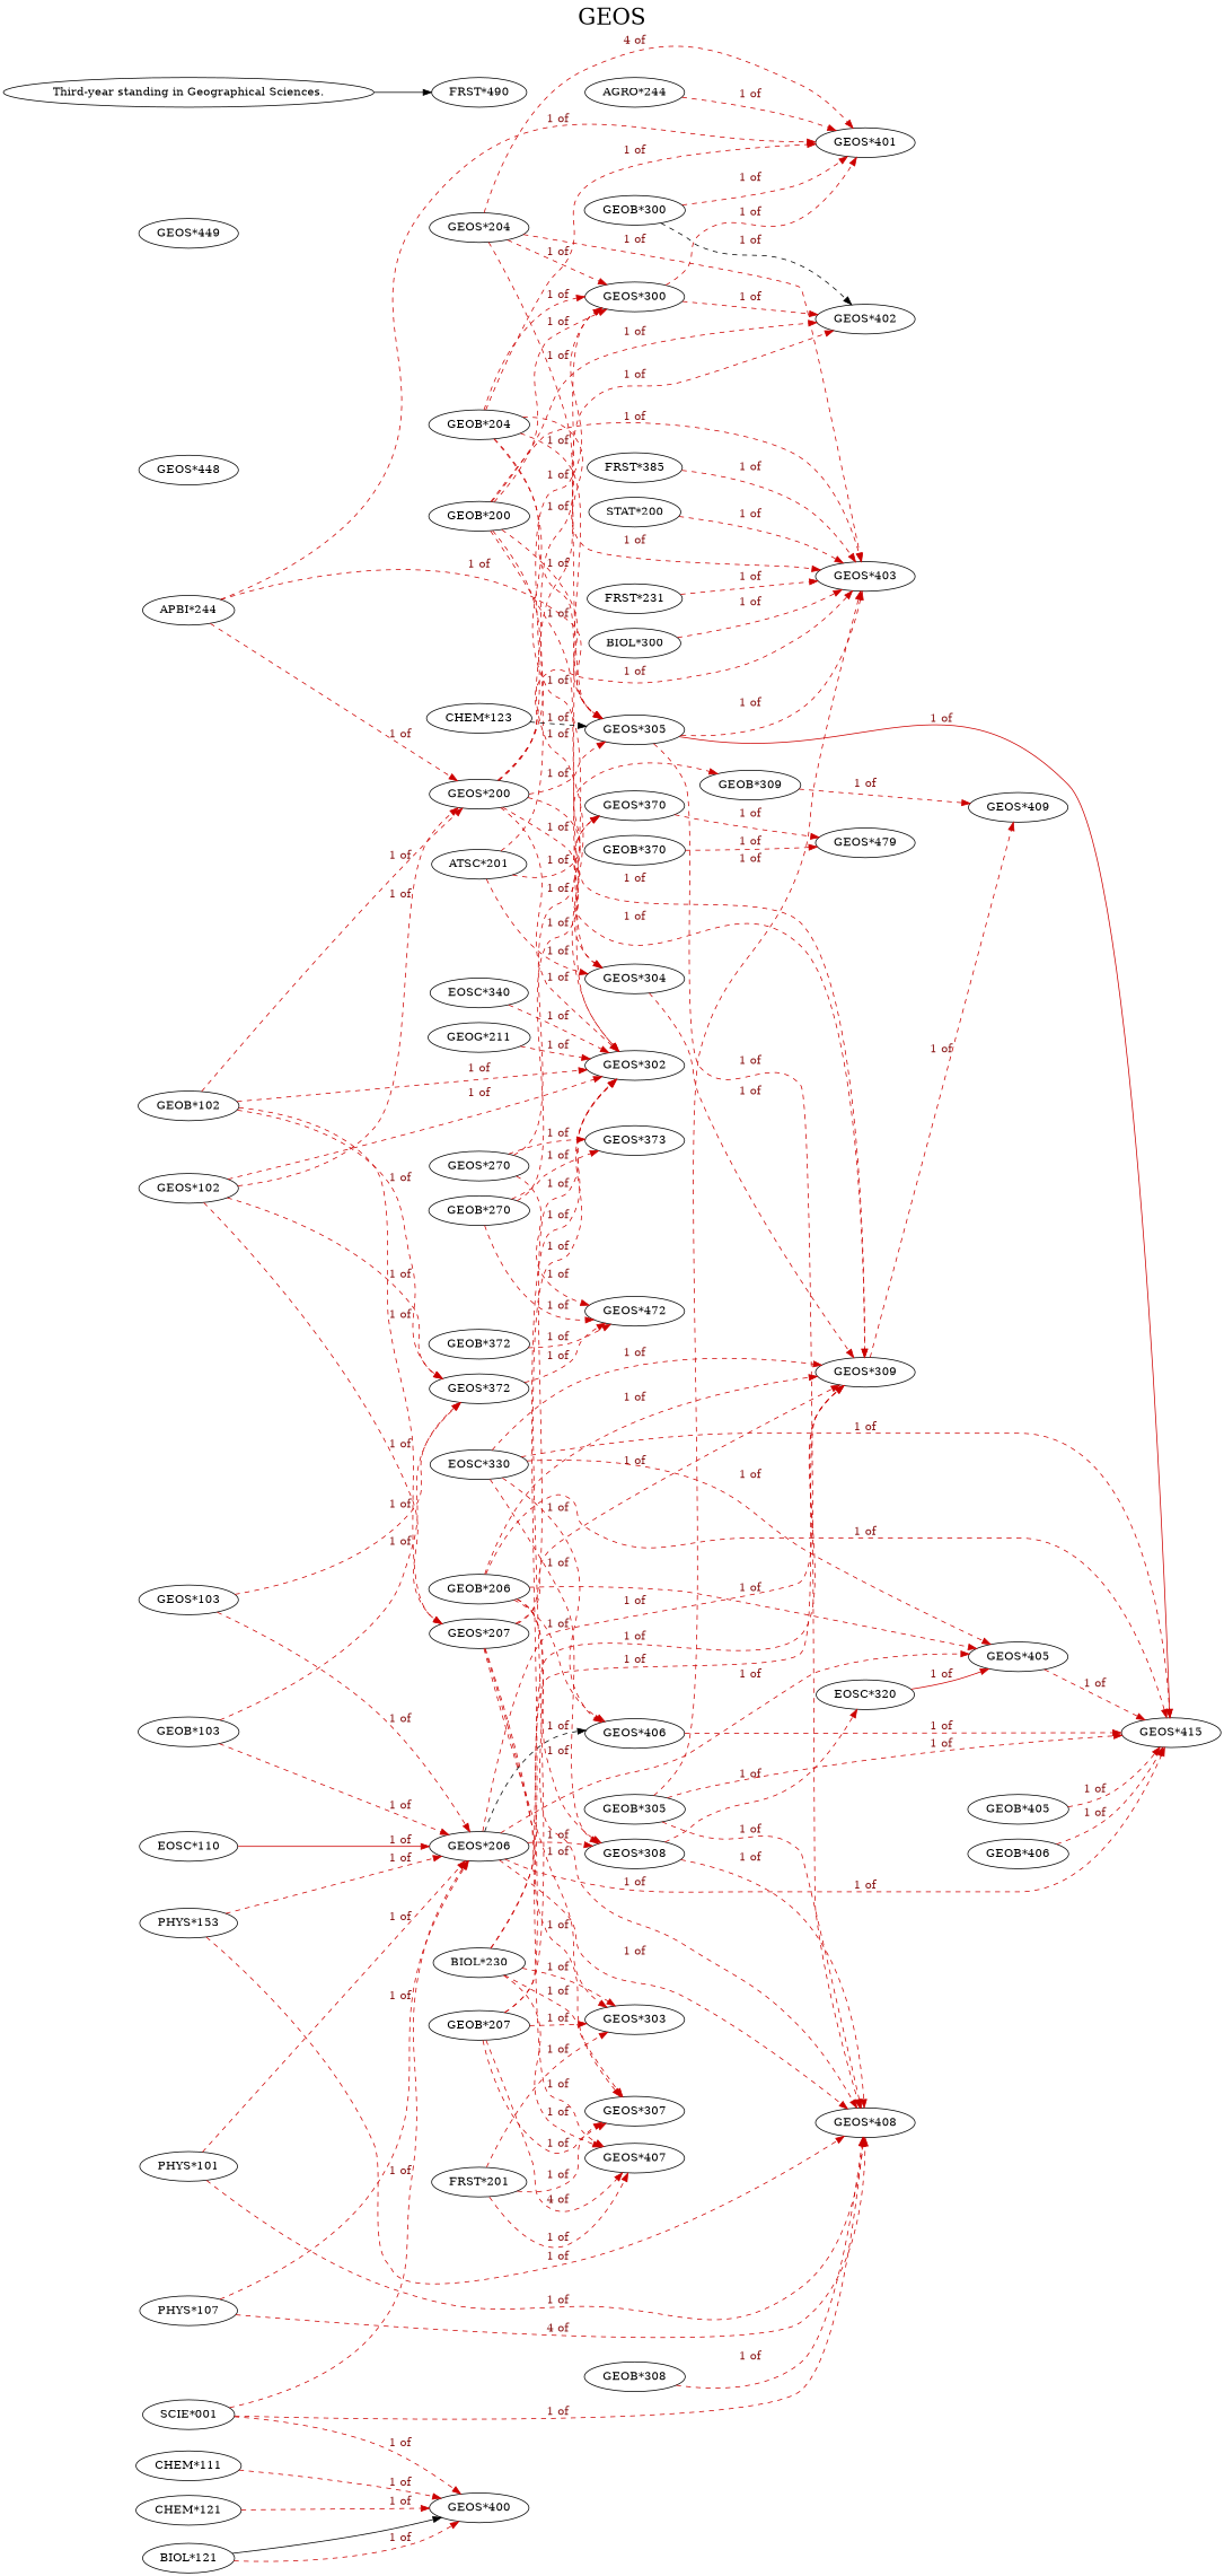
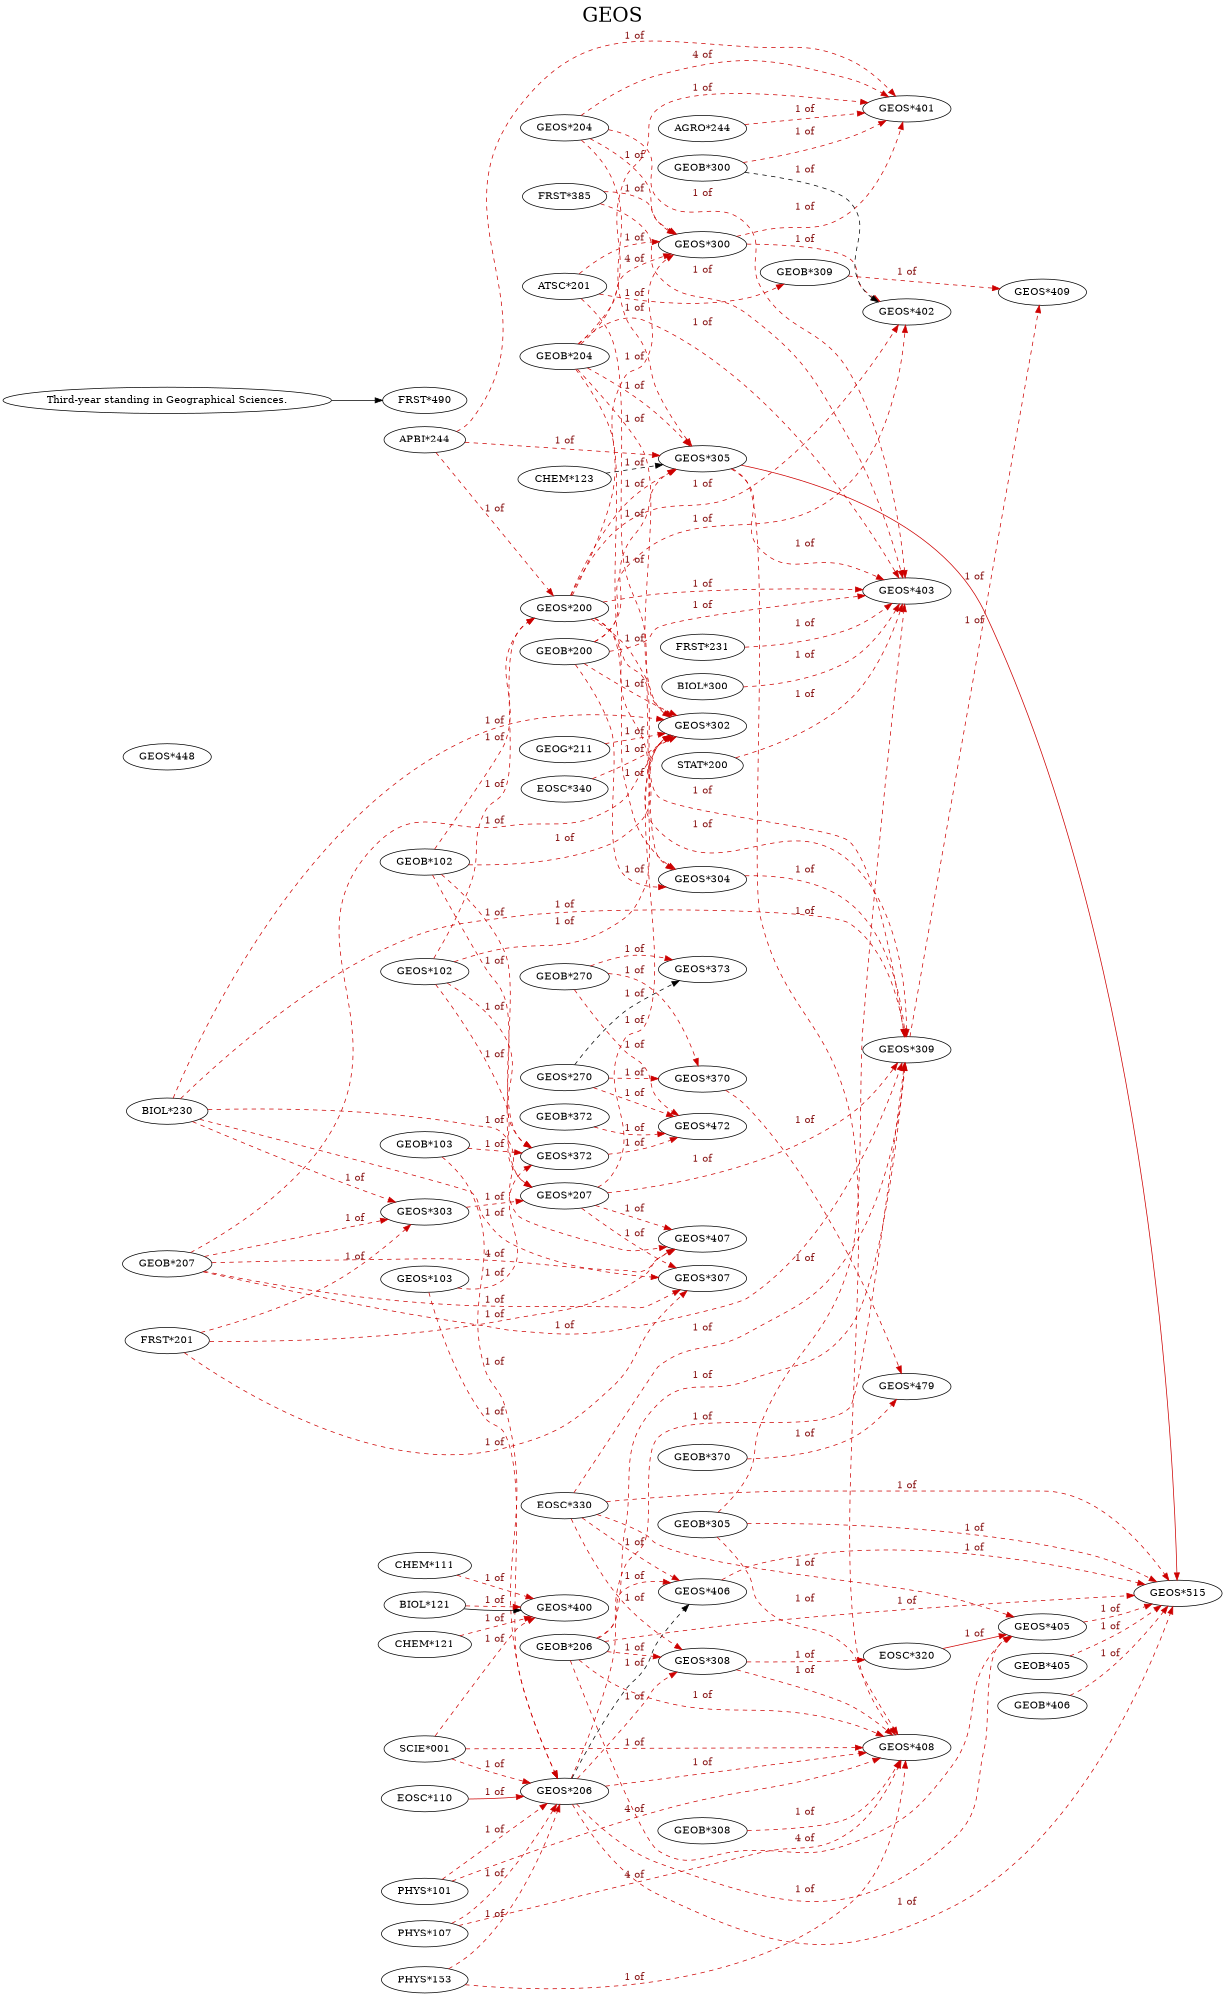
  digraph {
    fontsize=27
    label=GEOS
    labelloc=t
    rankdir=LR
    edge [color=red3 fontcolor=firebrick4 style=dashed]
    "GEOS*102"
    "GEOS*200"
    "GEOS*207"
    "GEOS*302"
    "GEOS*372"
    "GEOS*300"
    "GEOS*304"
    "GEOS*305"
    "GEOS*309"
    "GEOS*402"
    "GEOS*403"
    "GEOS*303"
    "GEOS*307"
    "GEOS*407"
    "GEOS*472"
    "GEOS*103"
    "GEOS*206"
    "GEOS*308"
    "GEOS*405"
    "GEOS*406"
    "GEOS*408"
-   "GEOS*415"
+   "GEOS*415" [label="GEOS*515"]
    "GEOS*401"
    "GEOS*409"
    "GEOB*102"
    "APBI*244"
    "GEOS*204"
    "GEOB*103"
    "EOSC*320"
    "EOSC*110"
    "PHYS*101"
    "PHYS*107"
    "PHYS*153"
    "SCIE*001"
    "GEOS*400"
    "GEOS*270"
    "GEOS*370"
    "GEOS*373"
    "GEOS*479"
    "GEOB*200"
    "GEOB*204"
    "ATSC*201"
    "GEOB*309"
    "GEOB*207"
    "GEOG*211"
    "BIOL*230"
    "EOSC*340"
    "FRST*201"
    "CHEM*123"
    "EOSC*330"
    "GEOB*206"
    "GEOB*270"
    "BIOL*121"
    "CHEM*111"
    "CHEM*121"
    "GEOB*300"
    "AGRO*244"
    "GEOB*305"
    "FRST*385"
    "STAT*200"
    "FRST*231"
    "BIOL*300"
    "GEOB*308"
    "GEOB*405"
    "GEOB*406"
    "GEOS*448"
-   "GEOS*449"
    "GEOB*372"
    "GEOB*370"
    n70 [label="FRST*490"]
    "Third-year standing in Geographical Sciences."
    "GEOS*102" -> "GEOS*200" [label="1 of"]
    "GEOS*102" -> "GEOS*207" [label="1 of"]
    "GEOS*102" -> "GEOS*302" [label="1 of"]
    "GEOS*102" -> "GEOS*372" [label="1 of"]
    "GEOS*200" -> "GEOS*302" [label="1 of"]
    "GEOS*200" -> "GEOS*300" [label="1 of"]
    "GEOS*200" -> "GEOS*304" [label="1 of"]
    "GEOS*200" -> "GEOS*305" [label="1 of"]
    "GEOS*200" -> "GEOS*309" [label="1 of"]
    "GEOS*200" -> "GEOS*402" [label="1 of"]
    "GEOS*200" -> "GEOS*403" [label="1 of"]
    "GEOS*207" -> "GEOS*302" [label="1 of"]
    "GEOS*207" -> "GEOS*309" [label="1 of"]
-   "GEOS*207" -> "GEOS*303" [label="1 of"]
+   "GEOS*303" -> "GEOS*207" [label="1 of"]
    "GEOS*207" -> "GEOS*307" [label="1 of"]
    "GEOS*207" -> "GEOS*407" [label="1 of"]
    "GEOS*372" -> "GEOS*472" [label="1 of"]
    "GEOS*300" -> "GEOS*402" [label="1 of"]
    "GEOS*300" -> "GEOS*401" [label="1 of"]
    "GEOS*304" -> "GEOS*309" [label="1 of"]
    "GEOS*305" -> "GEOS*403" [label="1 of"]
    "GEOS*305" -> "GEOS*408" [label="1 of"]
    "GEOS*305" -> "GEOS*415" [label="1 of" style=solid]
    "GEOS*309" -> "GEOS*409" [label="1 of"]
    "GEOS*103" -> "GEOS*372" [label="1 of"]
    "GEOS*103" -> "GEOS*206" [label="1 of"]
    "GEOS*206" -> "GEOS*309" [label="1 of"]
    "GEOS*206" -> "GEOS*308" [label="1 of"]
    "GEOS*206" -> "GEOS*405" [label="1 of"]
    "GEOS*206" -> "GEOS*406" [color=black label="1 of"]
    "GEOS*206" -> "GEOS*408" [label="1 of"]
    "GEOS*206" -> "GEOS*415" [label="1 of"]
    "GEOS*308" -> "GEOS*408" [label="1 of"]
    "GEOS*308" -> "EOSC*320" [label="1 of"]
    "GEOS*405" -> "GEOS*415" [label="1 of"]
    "GEOS*406" -> "GEOS*415" [label="1 of"]
    "GEOB*102" -> "GEOS*200" [label="1 of"]
    "GEOB*102" -> "GEOS*207" [label="1 of"]
    "GEOB*102" -> "GEOS*302" [label="1 of"]
    "GEOB*102" -> "GEOS*372" [label="1 of"]
    "APBI*244" -> "GEOS*200" [label="1 of"]
    "APBI*244" -> "GEOS*305" [label="1 of"]
    "APBI*244" -> "GEOS*401" [label="1 of"]
    "GEOS*204" -> "GEOS*300" [label="1 of"]
    "GEOS*204" -> "GEOS*305" [label="1 of"]
    "GEOS*204" -> "GEOS*403" [label="1 of"]
    "GEOS*204" -> "GEOS*401" [label="4 of"]
    "GEOB*103" -> "GEOS*372" [label="1 of"]
    "GEOB*103" -> "GEOS*206" [label="1 of"]
    "EOSC*320" -> "GEOS*405" [label="1 of" style=solid]
    "EOSC*110" -> "GEOS*206" [label="1 of" style=solid]
    "PHYS*101" -> "GEOS*206" [label="1 of"]
-   "PHYS*101" -> "GEOS*408" [label="1 of"]
+   "PHYS*101" -> "GEOS*408" [label="4 of"]
    "PHYS*107" -> "GEOS*206" [label="1 of"]
    "PHYS*107" -> "GEOS*408" [label="4 of"]
    "PHYS*153" -> "GEOS*206" [label="1 of"]
    "PHYS*153" -> "GEOS*408" [label="1 of"]
    "SCIE*001" -> "GEOS*206" [label="1 of"]
    "SCIE*001" -> "GEOS*408" [label="1 of"]
    "SCIE*001" -> "GEOS*400" [label="1 of"]
    "GEOS*270" -> "GEOS*472" [label="1 of"]
    "GEOS*270" -> "GEOS*370" [label="1 of"]
-   "GEOS*270" -> "GEOS*373" [label="1 of"]
+   "GEOS*270" -> "GEOS*373" [color=black label="1 of"]
    "GEOS*370" -> "GEOS*479" [label="1 of"]
    "GEOB*200" -> "GEOS*302" [label="1 of"]
-   "GEOB*200" -> "GEOS*300" [label="1 of"]
+   "FRST*385" -> "GEOS*300" [label="1 of"]
    "GEOB*200" -> "GEOS*304" [label="1 of"]
    "GEOB*200" -> "GEOS*305" [label="1 of"]
    "GEOB*200" -> "GEOS*402" [label="1 of"]
    "GEOB*200" -> "GEOS*403" [label="1 of"]
    "GEOB*204" -> "GEOS*302" [label="1 of"]
-   "GEOB*204" -> "GEOS*300" [label="1 of"]
+   "GEOB*204" -> "GEOS*300" [label="4 of"]
    "GEOB*204" -> "GEOS*305" [label="1 of"]
    "GEOB*204" -> "GEOS*309" [label="1 of"]
    "GEOB*204" -> "GEOS*403" [label="1 of"]
    "GEOB*204" -> "GEOS*401" [label="1 of"]
    "ATSC*201" -> "GEOS*300" [label="1 of"]
    "ATSC*201" -> "GEOS*304" [label="1 of"]
    "ATSC*201" -> "GEOB*309" [label="1 of"]
    "GEOB*309" -> "GEOS*409" [label="1 of"]
    "GEOB*207" -> "GEOS*302" [label="1 of"]
    "GEOB*207" -> "GEOS*309" [label="1 of"]
    "GEOB*207" -> "GEOS*303" [label="1 of"]
    "GEOB*207" -> "GEOS*307" [label="1 of"]
    "GEOB*207" -> "GEOS*407" [label="4 of"]
    "GEOG*211" -> "GEOS*302" [label="1 of"]
    "BIOL*230" -> "GEOS*302" [label="1 of"]
    "BIOL*230" -> "GEOS*309" [label="1 of"]
    "BIOL*230" -> "GEOS*303" [label="1 of"]
    "BIOL*230" -> "GEOS*307" [label="1 of"]
    "BIOL*230" -> "GEOS*407" [label="1 of"]
    "EOSC*340" -> "GEOS*302" [label="1 of"]
    "FRST*201" -> "GEOS*303" [label="1 of"]
    "FRST*201" -> "GEOS*307" [label="1 of"]
    "FRST*201" -> "GEOS*407" [label="1 of"]
    "CHEM*123" -> "GEOS*305" [color=black label="1 of"]
    "EOSC*330" -> "GEOS*309" [label="1 of"]
    "EOSC*330" -> "GEOS*308" [label="1 of"]
    "EOSC*330" -> "GEOS*405" [label="1 of"]
    "EOSC*330" -> "GEOS*406" [label="1 of"]
    "EOSC*330" -> "GEOS*415" [label="1 of"]
    "GEOB*206" -> "GEOS*309" [label="1 of"]
    "GEOB*206" -> "GEOS*308" [label="1 of"]
-   "GEOB*206" -> "GEOS*405" [label="1 of"]
+   "GEOB*206" -> "GEOS*405" [label="4 of"]
    "GEOB*206" -> "GEOS*406" [label="1 of"]
    "GEOB*206" -> "GEOS*408" [label="1 of"]
    "GEOB*206" -> "GEOS*415" [label="1 of"]
    "GEOB*270" -> "GEOS*472" [label="1 of"]
    "GEOB*270" -> "GEOS*370" [label="1 of"]
    "GEOB*270" -> "GEOS*373" [label="1 of"]
    "BIOL*121" -> "GEOS*400" [style=solid color="" fontcolor=""]
    "BIOL*121" -> "GEOS*400" [label="1 of"]
    "CHEM*111" -> "GEOS*400" [label="1 of"]
    "CHEM*121" -> "GEOS*400" [label="1 of"]
    "GEOB*300" -> "GEOS*402" [color=black label="1 of"]
    "GEOB*300" -> "GEOS*401" [label="1 of"]
    "AGRO*244" -> "GEOS*401" [label="1 of"]
    "GEOB*305" -> "GEOS*403" [label="1 of"]
    "GEOB*305" -> "GEOS*408" [label="1 of"]
    "GEOB*305" -> "GEOS*415" [label="1 of"]
    "FRST*385" -> "GEOS*403" [label="1 of"]
    "STAT*200" -> "GEOS*403" [label="1 of"]
    "FRST*231" -> "GEOS*403" [label="1 of"]
    "BIOL*300" -> "GEOS*403" [label="1 of"]
    "GEOB*308" -> "GEOS*408" [label="1 of"]
    "GEOB*405" -> "GEOS*415" [label="1 of"]
    "GEOB*406" -> "GEOS*415" [label="1 of"]
    "GEOB*372" -> "GEOS*472" [label="1 of"]
    "GEOB*370" -> "GEOS*479" [label="1 of"]
    "Third-year standing in Geographical Sciences." -> n70 [style=solid color="" fontcolor=""]
  }
